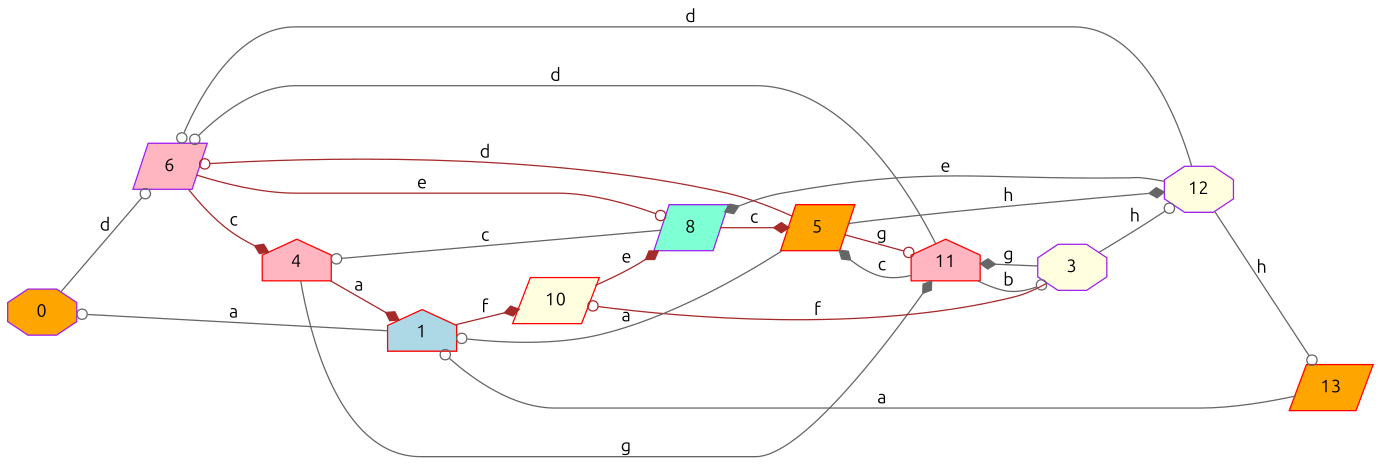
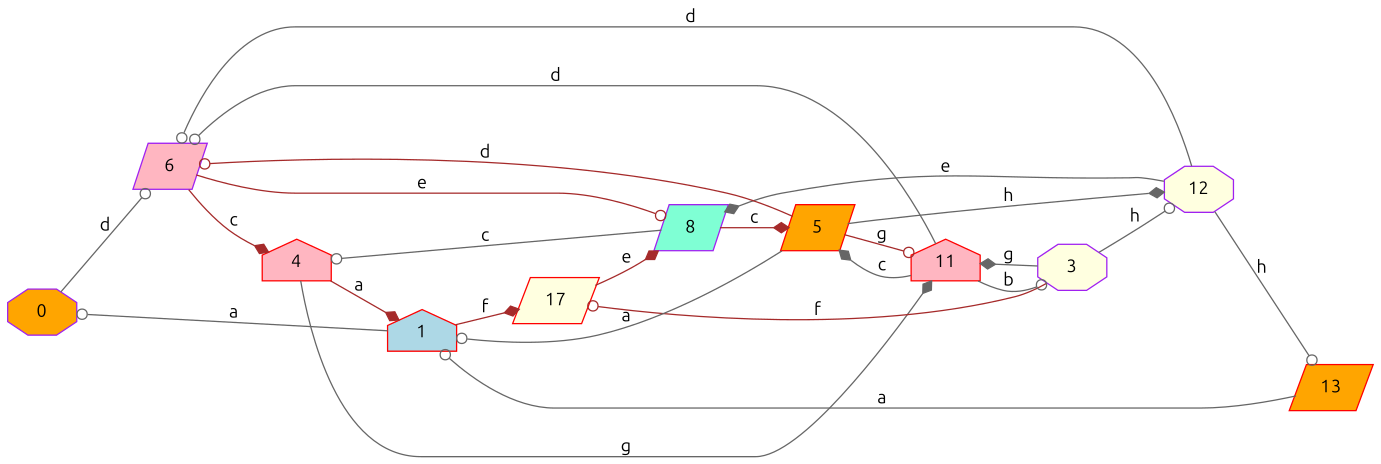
  strict digraph {
    fontname=Ubuntu
    rankdir=LR
    node [color=red fillcolor=orange fontname=Ubuntu shape=parallelogram style=filled]
    edge [arrowhead=odot color=gray40 fontname=Ubuntu]
    0 [color=purple shape=octagon]
    6 [color=purple fillcolor=lightpink]
    4 [fillcolor=lightpink shape=house]
    8 [color=purple fillcolor=aquamarine]
    1 [fillcolor=lightblue shape=house]
-   10 [fillcolor=lightyellow]
+   10 [fillcolor=lightyellow label=17]
    3 [color=purple fillcolor=lightyellow shape=octagon]
    11 [fillcolor=lightpink shape=house]
    12 [color=purple fillcolor=lightyellow shape=octagon]
    5
    13
    0 -> 6 [label=d]
    6 -> 4 [arrowhead=diamond color=brown label=c]
    6 -> 8 [color=brown label=e]
    4 -> 1 [arrowhead=diamond color=brown label=a]
    4 -> 11 [arrowhead=diamond label=g]
    8 -> 4 [label=c]
    8 -> 5 [arrowhead=diamond color=brown label=c]
    1 -> 0 [label=a]
    1 -> 10 [arrowhead=diamond color=brown label=f]
    10 -> 8 [arrowhead=diamond color=brown label=e]
    3 -> 10 [color=brown label=f]
    3 -> 11 [arrowhead=diamond label=g]
    3 -> 12 [label=h]
    11 -> 6 [label=d]
    11 -> 3 [label=b]
    11 -> 5 [arrowhead=diamond label=c]
    12 -> 6 [label=d]
    12 -> 8 [arrowhead=diamond label=e]
    12 -> 13 [label=h]
    5 -> 6 [color=brown label=d]
    5 -> 1 [label=a]
    5 -> 11 [color=brown label=g]
    5 -> 12 [arrowhead=diamond label=h]
    13 -> 1 [label=a]
  }
